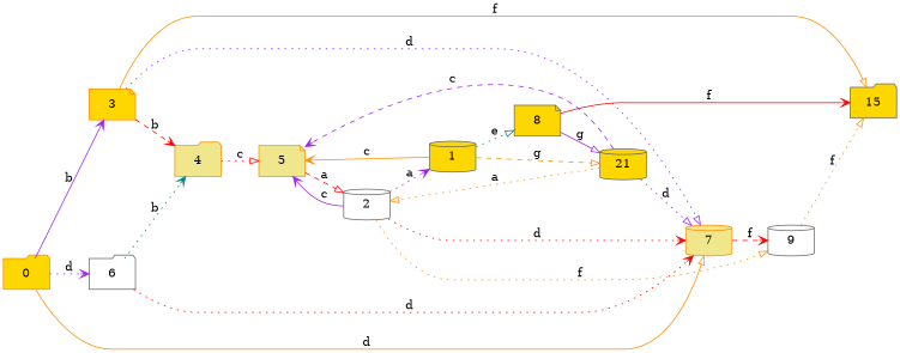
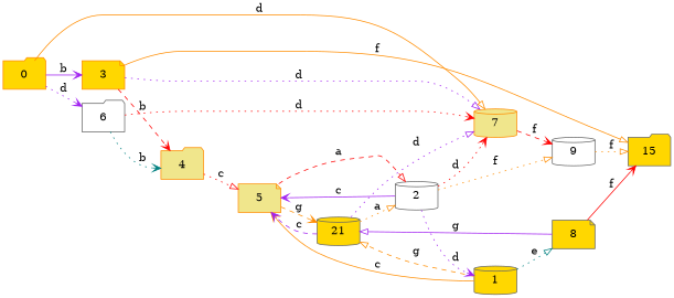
  strict digraph {
    rankdir=LR
    node [color=gray40 fillcolor=gold shape=cylinder style=filled]
    edge [arrowhead=vee color=purple style=dotted]
    0 [color=darkorange shape=folder]
    3 [color=darkorange shape=note]
    6 [fillcolor=white shape=folder]
    7 [color=darkorange fillcolor=khaki]
    4 [color=darkorange fillcolor=khaki shape=folder]
    n6 [label=15 shape=folder]
    9 [fillcolor=white]
    5 [color=darkorange fillcolor=khaki shape=note]
    1
    8 [shape=note]
    n11 [label=21]
    2 [fillcolor=white]
    0 -> 3 [label=b style=solid]
    0 -> 6 [label=d]
    0 -> 7 [arrowhead=onormal color=darkorange label=d style=solid]
    3 -> 7 [arrowhead=onormal label=d]
    3 -> 4 [color=red label=b style=dashed]
    3 -> n6 [arrowhead=onormal color=darkorange label=f style=solid]
    6 -> 7 [color=red label=d]
    6 -> 4 [color=teal label=b]
    7 -> 9 [color=red label=f style=dashed]
    4 -> 5 [arrowhead=onormal color=red label=c]
    9 -> n6 [arrowhead=onormal color=darkorange label=f]
+   5 -> n11 [color=darkorange label=g style=dashed]
    5 -> 2 [arrowhead=onormal color=red label=a style=dashed]
    1 -> 5 [color=darkorange label=c style=solid]
    1 -> 8 [arrowhead=onormal color=teal label=e]
    1 -> n11 [arrowhead=onormal color=darkorange label=g style=dashed]
    8 -> n6 [color=red label=f style=solid]
    8 -> n11 [arrowhead=onormal label=g style=solid]
    n11 -> 7 [arrowhead=onormal label=d]
    n11 -> 5 [label=c style=dashed]
    n11 -> 2 [arrowhead=onormal color=darkorange label=a]
    2 -> 7 [color=red label=d]
    2 -> 9 [arrowhead=onormal color=darkorange label=f]
    2 -> 5 [label=c style=solid]
-   2 -> 1 [label=a]
+   2 -> 1 [label=d]
  }
